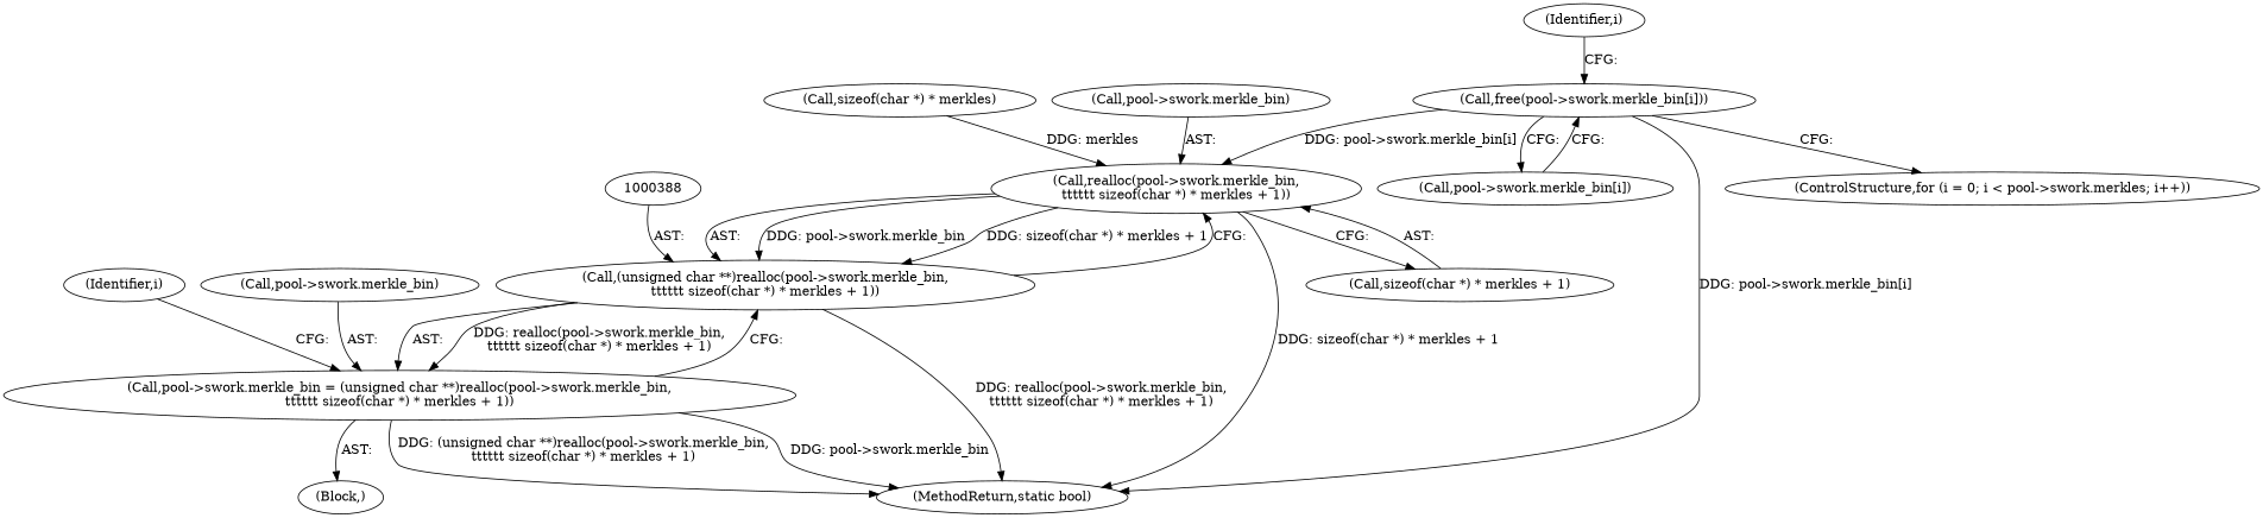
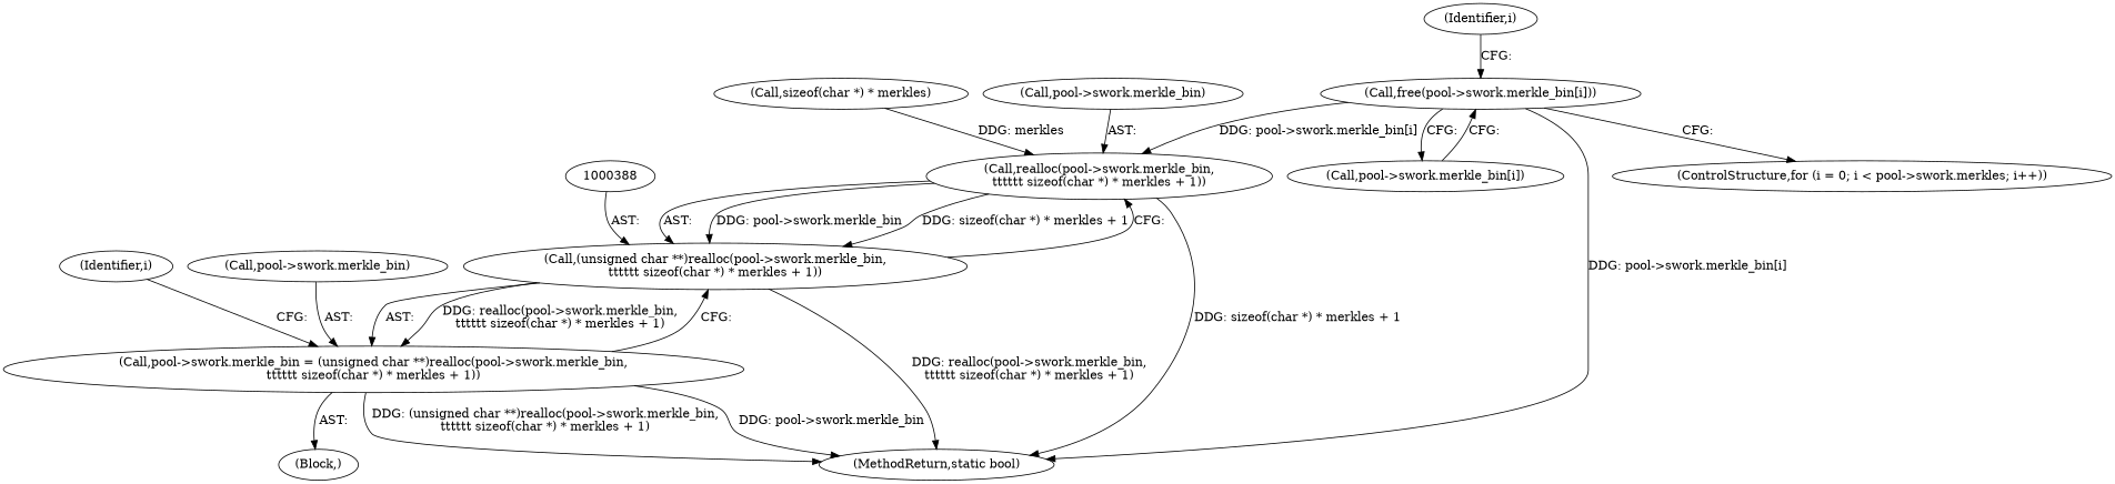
  digraph {
    n1 [label="(Call,free(pool->swork.merkle_bin[i]))"]
    n2 [label="(Call,realloc(pool->swork.merkle_bin,\n\t\t\t\t\t\t sizeof(char *) * merkles + 1))"]
    n3 [label="(Call,pool->swork.merkle_bin[i])"]
    n4 [label="(MethodReturn,static bool)"]
    n5 [label="(ControlStructure,for (i = 0; i < pool->swork.merkles; i++))"]
    n6 [label="(Call,(unsigned char **)realloc(pool->swork.merkle_bin,\n\t\t\t\t\t\t sizeof(char *) * merkles + 1))"]
-   n7 [label="(Call,sizeof(char *) * merkles + 1)"]
    n8 [label="(Call,pool->swork.merkle_bin = (unsigned char **)realloc(pool->swork.merkle_bin,\n\t\t\t\t\t\t sizeof(char *) * merkles + 1))"]
    n9 [label="(Block,)"]
    n10 [label="(Identifier,i)"]
    n11 [label="(Identifier,i)"]
    n12 [label="(Call,sizeof(char *) * merkles)"]
    n13 [label="(Call,pool->swork.merkle_bin)"]
    n14 [label="(Call,pool->swork.merkle_bin)"]
    1000388
    n1 -> n2 [label="DDG: pool->swork.merkle_bin[i]"]
    n1 -> n3 [label="CFG: "]
    n1 -> n4 [label="DDG: pool->swork.merkle_bin[i]"]
    n1 -> n5 [label="CFG: "]
    n2 -> n4 [label="DDG: sizeof(char *) * merkles + 1"]
    n2 -> n6 [label="AST: "]
    n2 -> n6 [label="DDG: pool->swork.merkle_bin"]
    n2 -> n6 [label="DDG: sizeof(char *) * merkles + 1"]
-   n2 -> n7 [label="CFG: "]
    n3 -> n1 [label="CFG: "]
    n6 -> n2 [label="CFG: "]
    n6 -> n4 [label="DDG: realloc(pool->swork.merkle_bin,\n\t\t\t\t\t\t sizeof(char *) * merkles + 1)"]
    n6 -> n8 [label="AST: "]
    n6 -> n8 [label="DDG: realloc(pool->swork.merkle_bin,\n\t\t\t\t\t\t sizeof(char *) * merkles + 1)"]
-   n7 -> n2 [label="AST: "]
    n8 -> n4 [label="DDG: (unsigned char **)realloc(pool->swork.merkle_bin,\n\t\t\t\t\t\t sizeof(char *) * merkles + 1)"]
    n8 -> n4 [label="DDG: pool->swork.merkle_bin"]
    n8 -> n6 [label="CFG: "]
    n8 -> n9 [label="AST: "]
    n10 -> n8 [label="CFG: "]
    n11 -> n1 [label="CFG: "]
    n12 -> n2 [label="DDG: merkles"]
    n13 -> n8 [label="AST: "]
    n14 -> n2 [label="AST: "]
    1000388 -> n6 [label="AST: "]
  }
